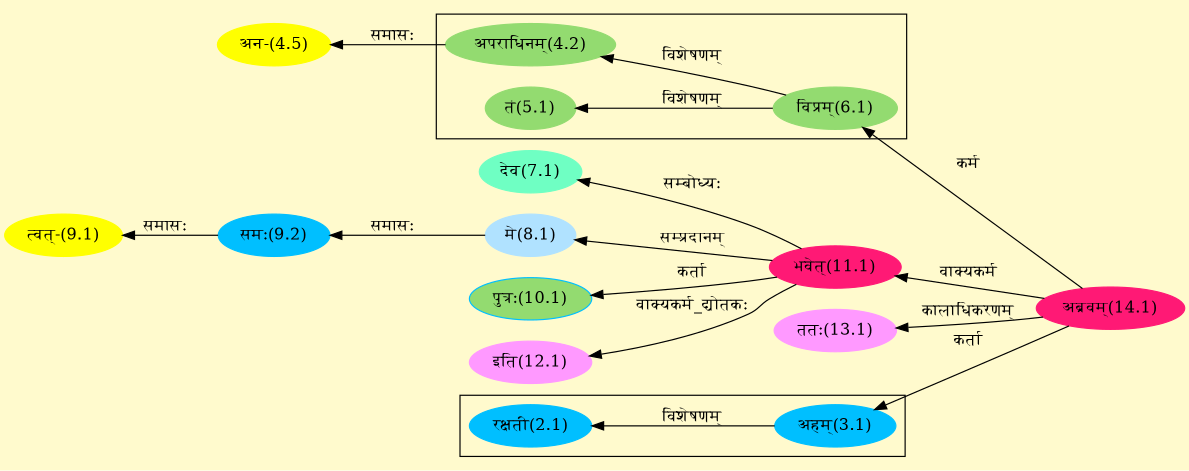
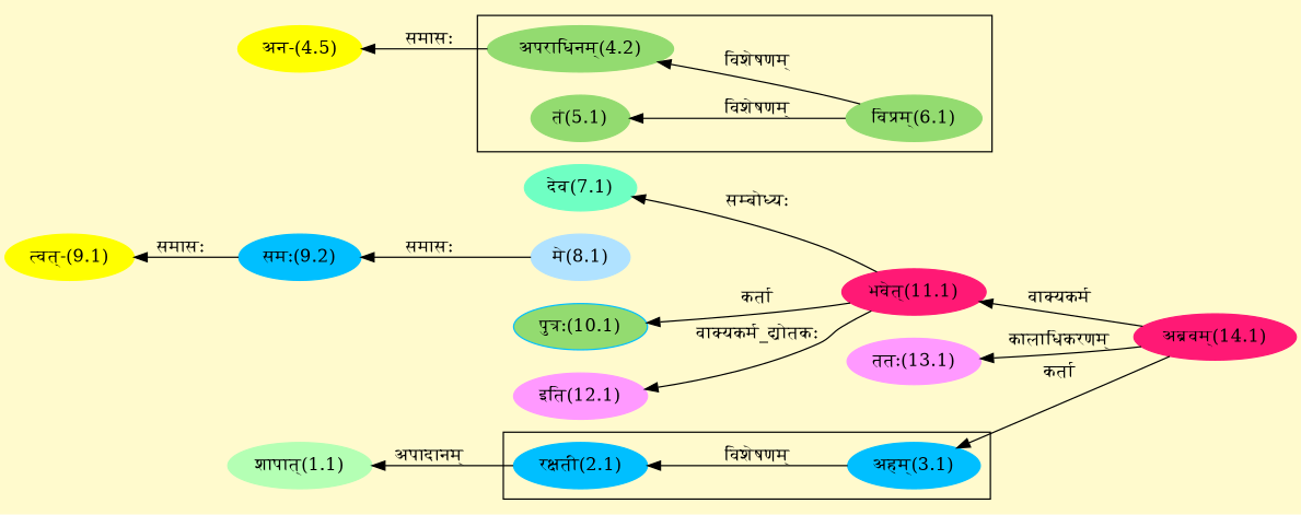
  digraph {
    bgcolor=lemonchiffon1
    compound=true
    rankdir=LR
    node [color="#00BFFF" style=filled]
    edge [dir=back]
    n1 [label="रक्षती(2.1)"]
    n2 [label="अहम्(3.1)"]
    n3 [color="#93DB70" label="अपराधिनम्(4.2)"]
    n4 [color="#93DB70" label="विप्रम्(6.1)"]
    n5 [color="#93DB70" label="तं(5.1)"]
    n6 [color="#FF1975" label="अब्रवम्(14.1)"]
+   n7 [color="#B4FFB4" label="शापात्(1.1)"]
    n8 [color="#FFFF00" label="अन-(4.5)"]
    n9 [color="#6FFFC3" label="देव(7.1)"]
    n10 [color="#FF1975" label="भवेत्(11.1)"]
    n11 [color="#B0E2FF" label="मे(8.1)"]
    n12 [color="#FFFF00" label="त्वत्-(9.1)"]
    n13 [label="समः(9.2)"]
    n14 [fillcolor="#93DB70" label="पुत्रः(10.1)"]
    n15 [color="#FF99FF" label="इति(12.1)"]
    n16 [color="#FF99FF" label="ततः(13.1)"]
    subgraph cluster_1 {
      n1
      n2
    }
    subgraph cluster_2 {
      n3
      n4
      n5
    }
    n1 -> n2 [label="विशेषणम्"]
    n2 -> n6 [label="कर्ता"]
    n3 -> n4 [label="विशेषणम्"]
-   n4 -> n6 [label="कर्म"]
    n5 -> n4 [label="विशेषणम्"]
+   n7 -> n1 [label="अपादानम्"]
    n8 -> n3 [label="समासः"]
    n9 -> n10 [label="सम्बोध्यः"]
    n10 -> n6 [label="वाक्यकर्म"]
-   n11 -> n10 [label="सम्प्रदानम्"]
    n12 -> n13 [label="समासः"]
    n13 -> n11 [label="समासः"]
    n14 -> n10 [label="कर्ता"]
    n15 -> n10 [label="वाक्यकर्म_द्योतकः"]
    n16 -> n6 [label="कालाधिकरणम्"]
  }
